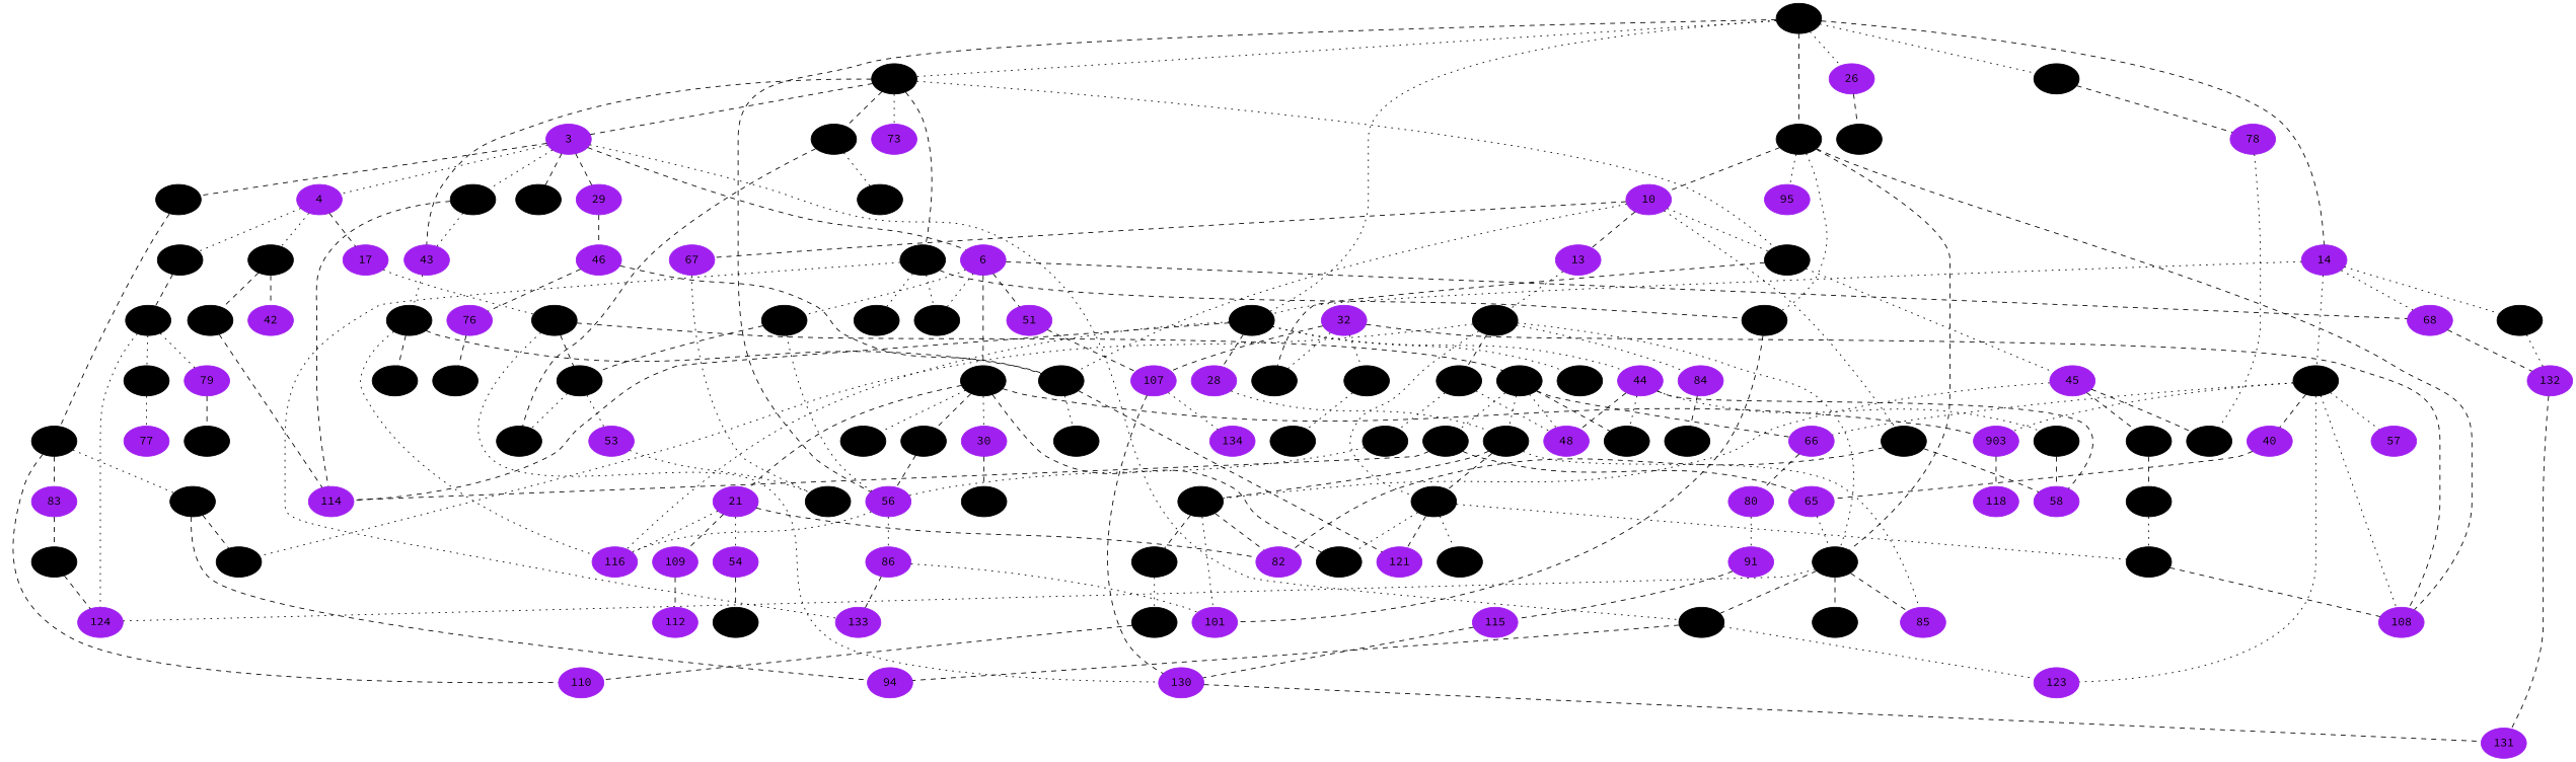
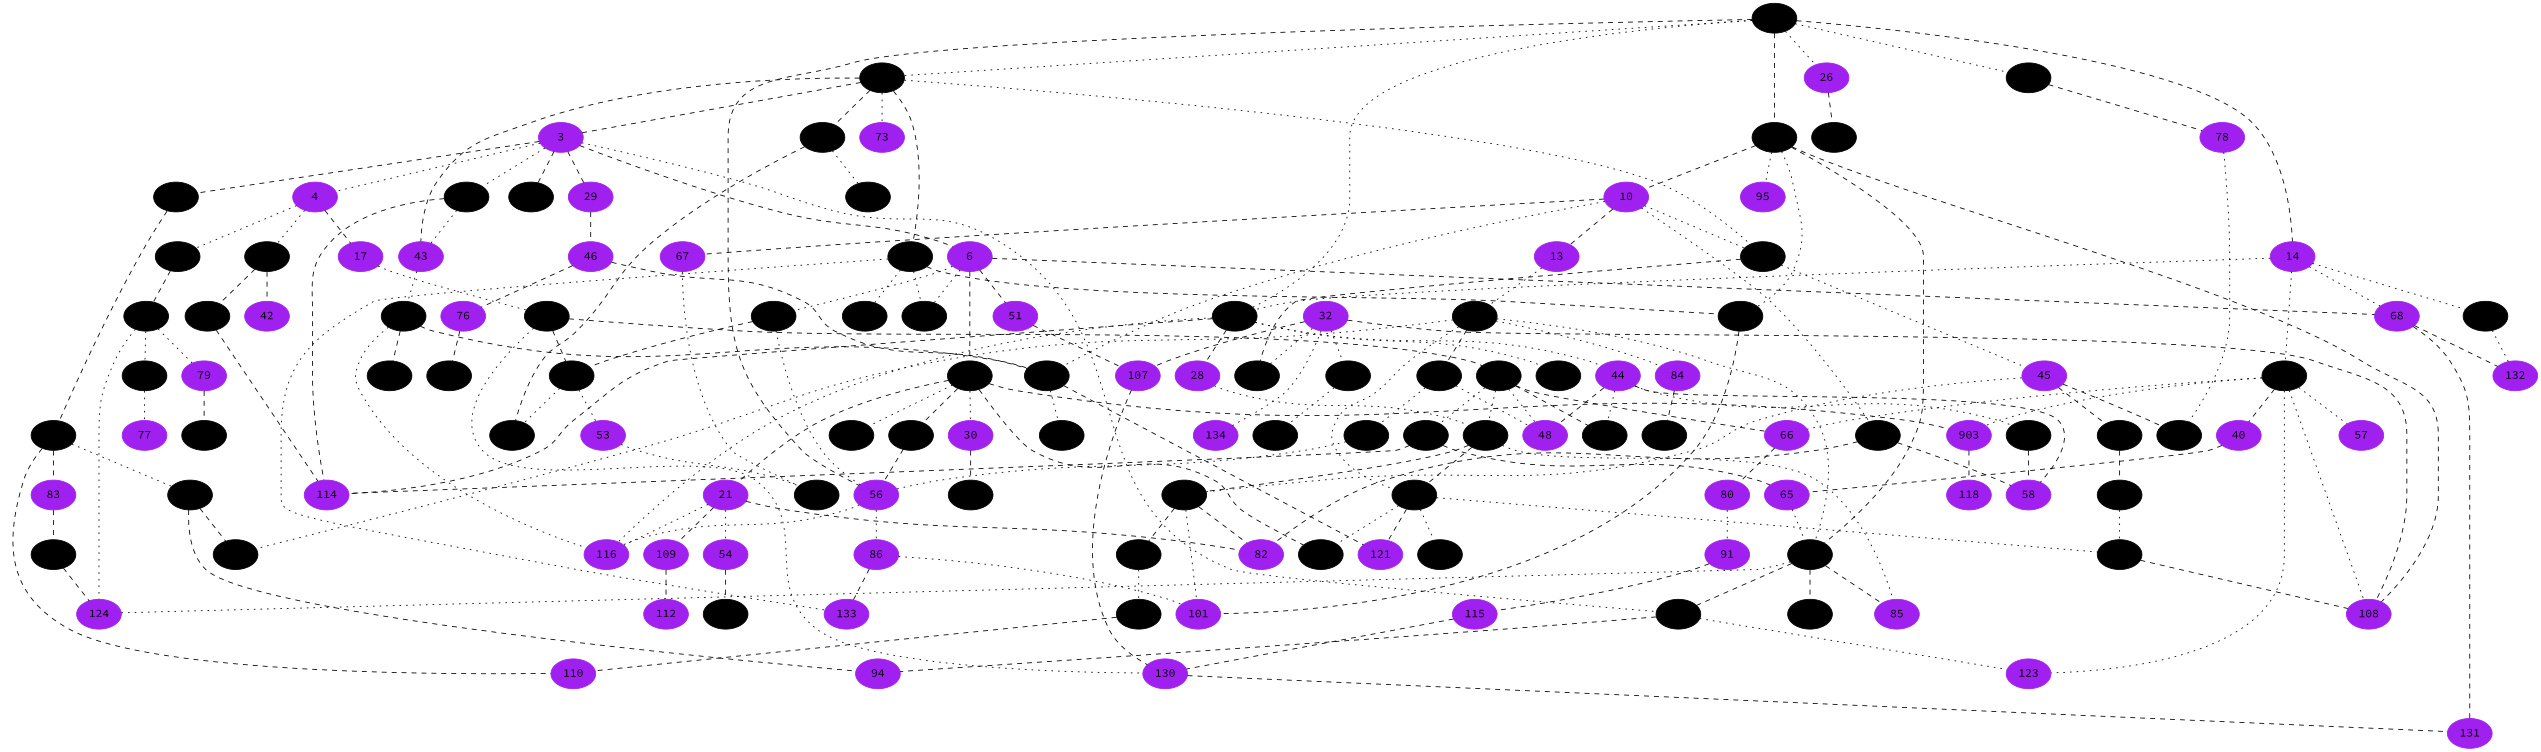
  graph {
    fontname="Source Code Pro"
    node [color=black fontname="Source Code Pro" style=filled]
    edge [fontname="Source Code Pro" style=dashed]
    1
    2
    9
    14 [color=purple]
    15
    26 [color=purple]
    36
    56 [color=purple]
    3 [color=purple]
    11
    24
    43 [color=purple]
    73 [color=purple]
    111
    10 [color=purple]
    70
    95 [color=purple]
    99
    108 [color=purple]
    68 [color=purple]
    23
    35
    28 [color=purple]
    39
    44 [color=purple]
    114 [color=purple]
    116 [color=purple]
    64
    78 [color=purple]
    86 [color=purple]
    4 [color=purple]
    5
    6 [color=purple]
    16
    29 [color=purple]
    87
    120
    92
    133 [color=purple]
    135
    45 [color=purple]
    69
    62
    127
    117
    8
    17 [color=purple]
    34
    49
    7
    25
    51 [color=purple]
    46 [color=purple]
    32 [color=purple]
    52
    107 [color=purple]
    134 [color=purple]
    123 [color=purple]
    94 [color=purple]
    33
    42 [color=purple]
    18
    71
    74
    83 [color=purple]
    110 [color=purple]
    21 [color=purple]
    22
    30 [color=purple]
    47
    81
    n72 [color=purple label=903]
    27
    132 [color=purple]
    131 [color=purple]
    82 [color=purple]
    54 [color=purple]
    109 [color=purple]
    90
    118 [color=purple]
    13 [color=purple]
    20
    67 [color=purple]
    96
    85 [color=purple]
    93
    124 [color=purple]
    101 [color=purple]
    19
    58 [color=purple]
    102
    121 [color=purple]
    126
    77 [color=purple]
    72
    38
    63
    84 [color=purple]
    125
    40 [color=purple]
    57 [color=purple]
    66 [color=purple]
    60
    48 [color=purple]
    119
    50
    37
    130 [color=purple]
    53 [color=purple]
    41
    55
    88
    105
    97
    98
    112 [color=purple]
    59
    61
    122
    76 [color=purple]
    113
    79 [color=purple]
    65 [color=purple]
    80 [color=purple]
    106
    75
    100
    128
    89
    104
    91 [color=purple]
    129
    115 [color=purple]
    1 -- 2 [style=dotted]
    1 -- 9
    1 -- 14
    1 -- 15 [style=dotted]
    1 -- 26 [style=dotted]
    1 -- 36 [style=dotted]
    1 -- 56
    2 -- 3
    2 -- 11
    2 -- 24 [style=dotted]
    2 -- 43
    2 -- 73 [style=dotted]
    2 -- 111
    9 -- 10
    9 -- 70
    9 -- 95 [style=dotted]
    9 -- 99 [style=dotted]
    9 -- 108
    14 -- 15 [style=dotted]
    14 -- 68 [style=dotted]
    14 -- 23 [style=dotted]
    14 -- 35 [style=dotted]
    15 -- 28
    15 -- 39 [style=dotted]
    15 -- 44 [style=dotted]
    15 -- 114
    15 -- 116 [style=dotted]
    26 -- 64
    36 -- 78
    56 -- 116 [style=dotted]
    56 -- 86 [style=dotted]
    3 -- 4 [style=dotted]
    3 -- 5
    3 -- 6
    3 -- 16 [style=dotted]
    3 -- 29
    3 -- 87 [style=dotted]
    3 -- 120
    11 -- 99
    11 -- 92 [style=dotted]
    11 -- 133 [style=dotted]
    11 -- 135 [style=dotted]
    24 -- 45 [style=dotted]
    24 -- 69
    43 -- 62 [style=dotted]
    111 -- 127
    111 -- 117 [style=dotted]
    10 -- 24 [style=dotted]
    10 -- 13
    10 -- 20 [style=dotted]
    10 -- 67
    10 -- 96 [style=dotted]
    70 -- 87
    70 -- 85
    70 -- 93
    70 -- 124 [style=dotted]
    99 -- 101
    68 -- 132
-   132 -- 131
+   68 -- 131
    23 -- 132 [style=dotted]
    35 -- 108 [style=dotted]
    35 -- 123 [style=dotted]
    35 -- n72 [style=dotted]
    35 -- 40
    35 -- 57 [style=dotted]
    35 -- 66 [style=dotted]
    28 -- 60 [style=dotted]
    44 -- 58
    44 -- 48
    44 -- 119 [style=dotted]
    44 -- 50 [style=dotted]
    78 -- 122 [style=dotted]
    86 -- 133
    86 -- 101 [style=dotted]
    4 -- 8 [style=dotted]
    4 -- 17
    4 -- 34 [style=dotted]
    5 -- 49
    6 -- 68
    6 -- 92 [style=dotted]
    6 -- 7
    6 -- 25 [style=dotted]
    6 -- 51
    16 -- 43 [style=dotted]
    16 -- 114
    29 -- 46
    87 -- 123 [style=dotted]
    87 -- 94
    45 -- 59
    45 -- 61 [style=dotted]
    45 -- 122
    62 -- 116 [style=dotted]
    62 -- 96
    62 -- 106
    8 -- 33
    8 -- 42
    17 -- 18 [style=dotted]
    34 -- 71
    49 -- 74 [style=dotted]
    49 -- 83
    49 -- 110
    7 -- 21
    7 -- 22 [style=dotted]
    7 -- 30 [style=dotted]
    7 -- 47
    7 -- 81
    7 -- n72
    25 -- 56 [style=dotted]
    25 -- 27
    51 -- 107
    46 -- 96
    46 -- 76
    32 -- 108
    32 -- 69 [style=dotted]
    32 -- 52 [style=dotted]
    32 -- 107
-   107 -- 134 [style=dotted]
+   32 -- 134 [style=dotted]
    52 -- 113 [style=dotted]
    107 -- 130
    33 -- 114
    18 -- 27
    18 -- 37
    18 -- 130 [style=dotted]
    71 -- 124 [style=dotted]
    71 -- 72 [style=dotted]
    71 -- 79 [style=dotted]
    74 -- 94
    74 -- 125
    83 -- 89
    21 -- 116 [style=dotted]
    21 -- 82
    21 -- 54 [style=dotted]
    21 -- 109
    30 -- 90
    47 -- 56
    n72 -- 118
    27 -- 127 [style=dotted]
    27 -- 53 [style=dotted]
    54 -- 98
    109 -- 112
    13 -- 19 [style=dotted]
    20 -- 82
    20 -- 58
    67 -- 102 [style=dotted]
    96 -- 121
    96 -- 126 [style=dotted]
    19 -- 70 [style=dotted]
    19 -- 38
    19 -- 63 [style=dotted]
    19 -- 84 [style=dotted]
    19 -- 125 [style=dotted]
    72 -- 77 [style=dotted]
    38 -- 48 [style=dotted]
    38 -- 55 [style=dotted]
    63 -- 81 [style=dotted]
    63 -- 121
    63 -- 88 [style=dotted]
    63 -- 105 [style=dotted]
    84 -- 97
    40 -- 65
    66 -- 80
    60 -- 85 [style=dotted]
    60 -- 63
    60 -- 61
    50 -- 58
    37 -- 66
    37 -- 60 [style=dotted]
    37 -- 48 [style=dotted]
    37 -- 119
    37 -- 41 [style=dotted]
    130 -- 131
    53 -- 102 [style=dotted]
    41 -- 114
    41 -- 65
    55 -- 56 [style=dotted]
    88 -- 108
    59 -- 75
    61 -- 82
    61 -- 101 [style=dotted]
    61 -- 100
    76 -- 128
    79 -- 129
    65 -- 70 [style=dotted]
    80 -- 91 [style=dotted]
    75 -- 88 [style=dotted]
    100 -- 104 [style=dotted]
    89 -- 124
    104 -- 110
    91 -- 115
    115 -- 130
  }
